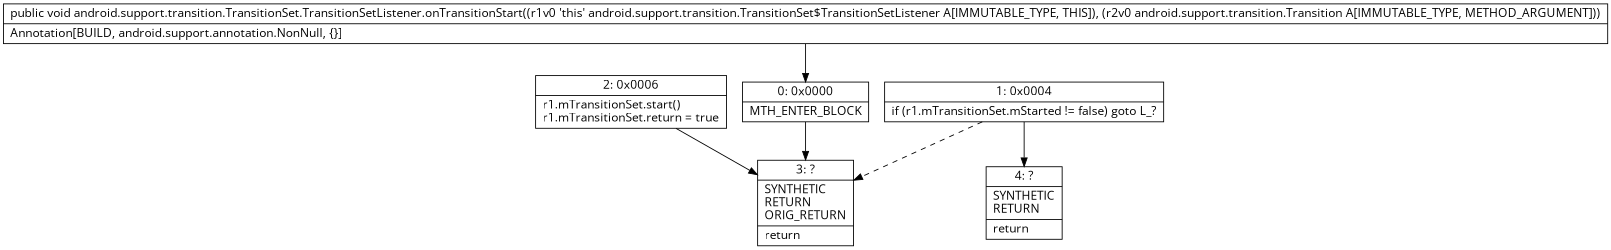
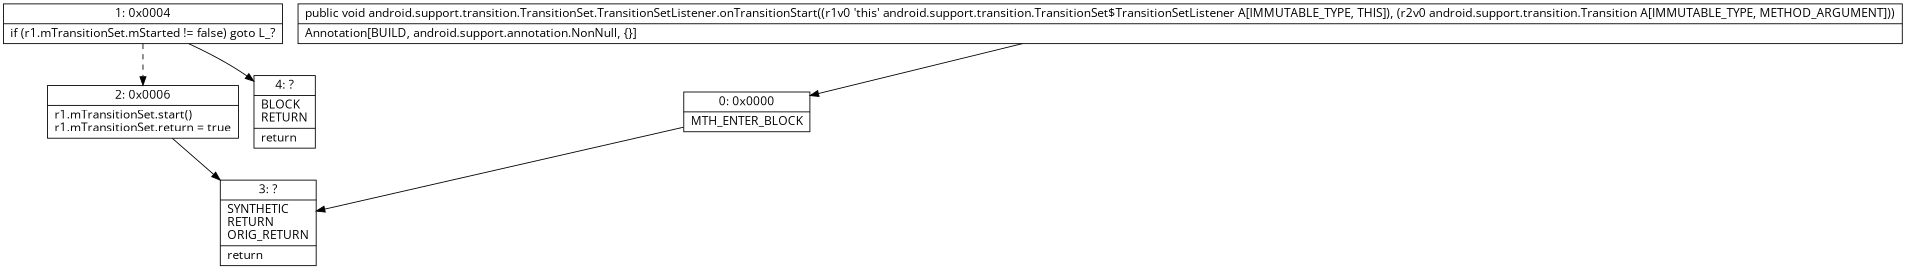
  digraph {
    fontname="Open Sans"
    node [fontname="Open Sans" shape=record]
    edge [fontname="Open Sans"]
    n1 [label="{0\:\ 0x0000|MTH_ENTER_BLOCK\l}"]
    n2 [label="{3\:\ ?|SYNTHETIC\lRETURN\lORIG_RETURN\l|return\l}"]
    n3 [label="{1\:\ 0x0004|if (r1.mTransitionSet.mStarted != false) goto L_?\l}"]
    n4 [label="{2\:\ 0x0006|r1.mTransitionSet.start()\lr1.mTransitionSet.return = true\l}"]
-   n5 [label="{4\:\ ?|SYNTHETIC\lRETURN\l|return\l}"]
+   n5 [label="{4\:\ ?|BLOCK\lRETURN\l|return\l}"]
    n6 [label="{public void android.support.transition.TransitionSet.TransitionSetListener.onTransitionStart((r1v0 'this' android.support.transition.TransitionSet$TransitionSetListener A[IMMUTABLE_TYPE, THIS]), (r2v0 android.support.transition.Transition A[IMMUTABLE_TYPE, METHOD_ARGUMENT]))  | Annotation[BUILD, android.support.annotation.NonNull, \{\}]\l}"]
    n1 -> n2
-   n3 -> n2 [style=dashed]
+   n3 -> n4 [style=dashed]
    n3 -> n5
    n4 -> n2
    n6 -> n1
  }
